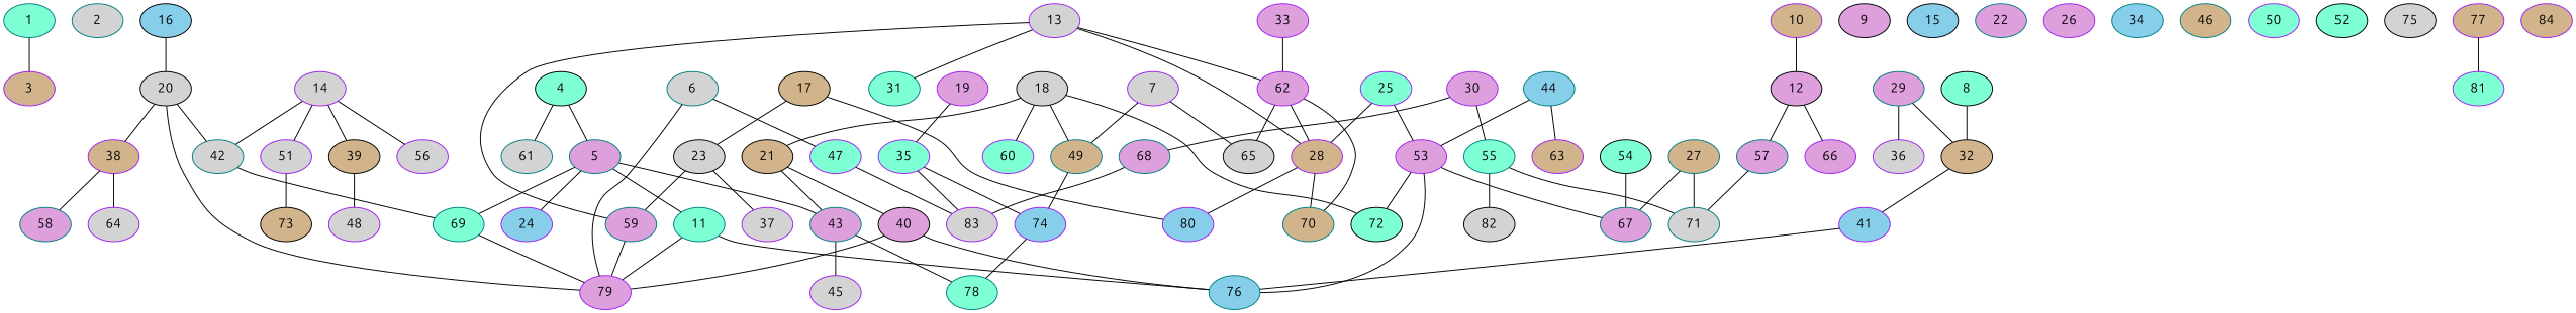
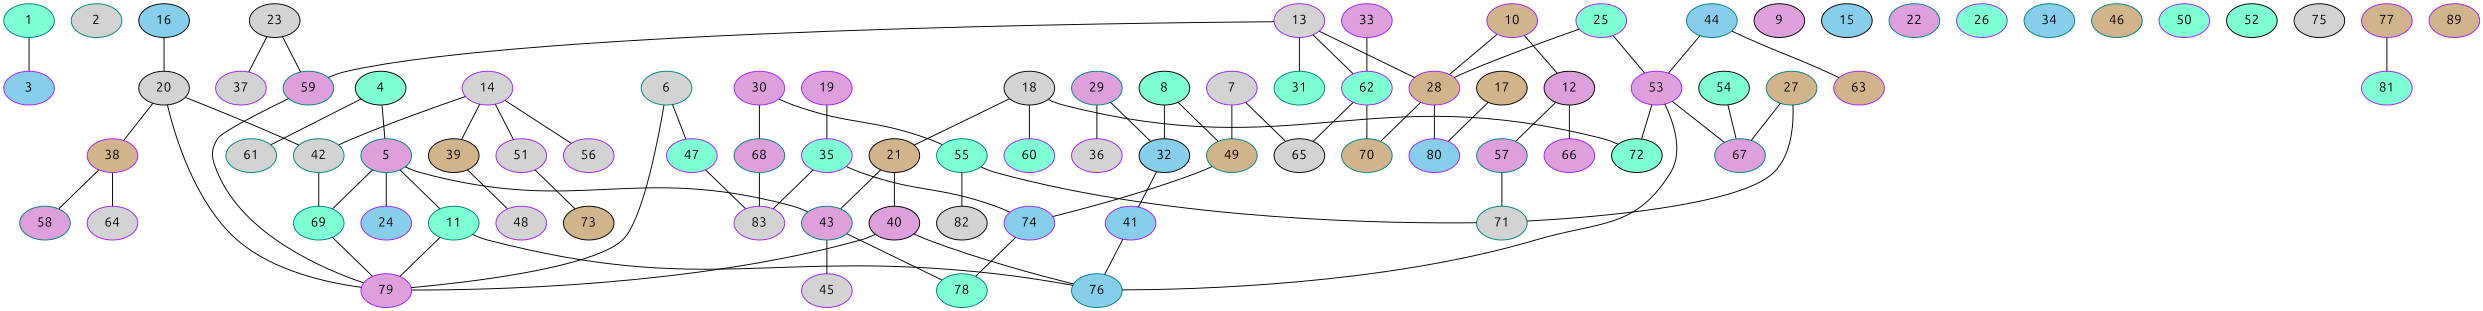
  graph {
    fontname=Ubuntu
    node [color=purple fillcolor=lightgrey fontname=Ubuntu style=filled]
    edge [fontname=Ubuntu]
    1 [color=teal fillcolor=aquamarine]
-   3 [fillcolor=tan]
+   3 [fillcolor=skyblue]
    2 [color=teal]
    4 [color=black fillcolor=aquamarine]
    5 [color=teal fillcolor=plum]
    61 [color=teal]
    11 [color=teal fillcolor=aquamarine]
    24 [fillcolor=skyblue]
    43 [color=teal fillcolor=plum]
    69 [color=teal fillcolor=aquamarine]
    79 [fillcolor=plum]
    76 [color=teal fillcolor=skyblue]
    45
    78 [color=teal fillcolor=aquamarine]
    6 [color=teal]
    47 [fillcolor=aquamarine]
    83
    49 [color=teal fillcolor=tan]
    7
    65 [color=black]
    74 [fillcolor=skyblue]
    8 [color=black fillcolor=aquamarine]
-   32 [color=black fillcolor=tan]
+   32 [color=black fillcolor=skyblue]
    41 [fillcolor=skyblue]
    9 [color=black fillcolor=plum]
    10 [fillcolor=tan]
    12 [color=black fillcolor=plum]
    28 [fillcolor=tan]
    57 [color=teal fillcolor=plum]
    66 [fillcolor=plum]
    80 [fillcolor=skyblue]
    70 [color=teal fillcolor=tan]
    71 [color=teal]
    13
    31 [color=teal fillcolor=aquamarine]
    59 [color=teal fillcolor=plum]
-   62 [fillcolor=plum]
+   62 [fillcolor=aquamarine]
    39 [color=black fillcolor=tan]
    14
    42 [color=teal]
    51
    56
    23 [color=black]
    37
    48
    73 [color=black fillcolor=tan]
    15 [color=black fillcolor=skyblue]
    16 [color=black fillcolor=skyblue]
    20 [color=black]
    38 [fillcolor=tan]
    17 [color=black fillcolor=tan]
    18 [color=black]
    21 [color=black fillcolor=tan]
    60 [fillcolor=aquamarine]
    72 [color=black fillcolor=aquamarine]
    40 [color=black fillcolor=plum]
    19 [fillcolor=plum]
    35 [fillcolor=aquamarine]
    58 [color=teal fillcolor=plum]
    64
    22 [color=teal fillcolor=plum]
    25 [fillcolor=aquamarine]
    53 [fillcolor=plum]
    67 [color=teal fillcolor=plum]
-   26 [fillcolor=plum]
+   26 [fillcolor=aquamarine]
    27 [color=teal fillcolor=tan]
    29 [color=teal fillcolor=plum]
    36
    30 [fillcolor=plum]
    55 [color=teal fillcolor=aquamarine]
    68 [color=teal fillcolor=plum]
    82 [color=black]
    33 [fillcolor=plum]
    34 [color=teal fillcolor=skyblue]
    44 [color=teal fillcolor=skyblue]
    63 [fillcolor=tan]
    46 [color=teal fillcolor=tan]
    50 [fillcolor=aquamarine]
    52 [color=black fillcolor=aquamarine]
    54 [color=black fillcolor=aquamarine]
    75 [color=black]
    77 [fillcolor=tan]
    81 [fillcolor=aquamarine]
-   84 [fillcolor=tan]
+   84 [fillcolor=tan label=89]
    1 -- 3
    4 -- 5
    4 -- 61
    5 -- 11
    5 -- 24
    5 -- 43
    5 -- 69
    11 -- 79
    11 -- 76
    43 -- 45
    43 -- 78
    69 -- 79
    6 -- 79
    6 -- 47
    47 -- 83
    49 -- 74
    7 -- 49
    7 -- 65
    74 -- 78
-   18 -- 49
+   8 -- 49
    8 -- 32
    32 -- 41
    41 -- 76
    10 -- 12
-   62 -- 28
+   10 -- 28
    12 -- 57
    12 -- 66
    28 -- 80
    28 -- 70
    57 -- 71
    13 -- 28
    13 -- 31
    13 -- 59
    13 -- 62
    59 -- 79
    62 -- 65
    62 -- 70
    39 -- 48
    14 -- 39
    14 -- 42
    14 -- 51
    14 -- 56
    42 -- 69
    51 -- 73
    23 -- 59
    23 -- 37
    16 -- 20
    20 -- 79
    20 -- 42
    20 -- 38
    38 -- 58
    38 -- 64
    17 -- 80
-   17 -- 23
    18 -- 21
    18 -- 60
    18 -- 72
    21 -- 43
    21 -- 40
    40 -- 79
    40 -- 76
    19 -- 35
    35 -- 83
    35 -- 74
    25 -- 28
    25 -- 53
    53 -- 76
    53 -- 72
    53 -- 67
    27 -- 71
    27 -- 67
    29 -- 32
    29 -- 36
    30 -- 55
    30 -- 68
    55 -- 71
    55 -- 82
    68 -- 83
    33 -- 62
    44 -- 53
    44 -- 63
    54 -- 67
    77 -- 81
  }
